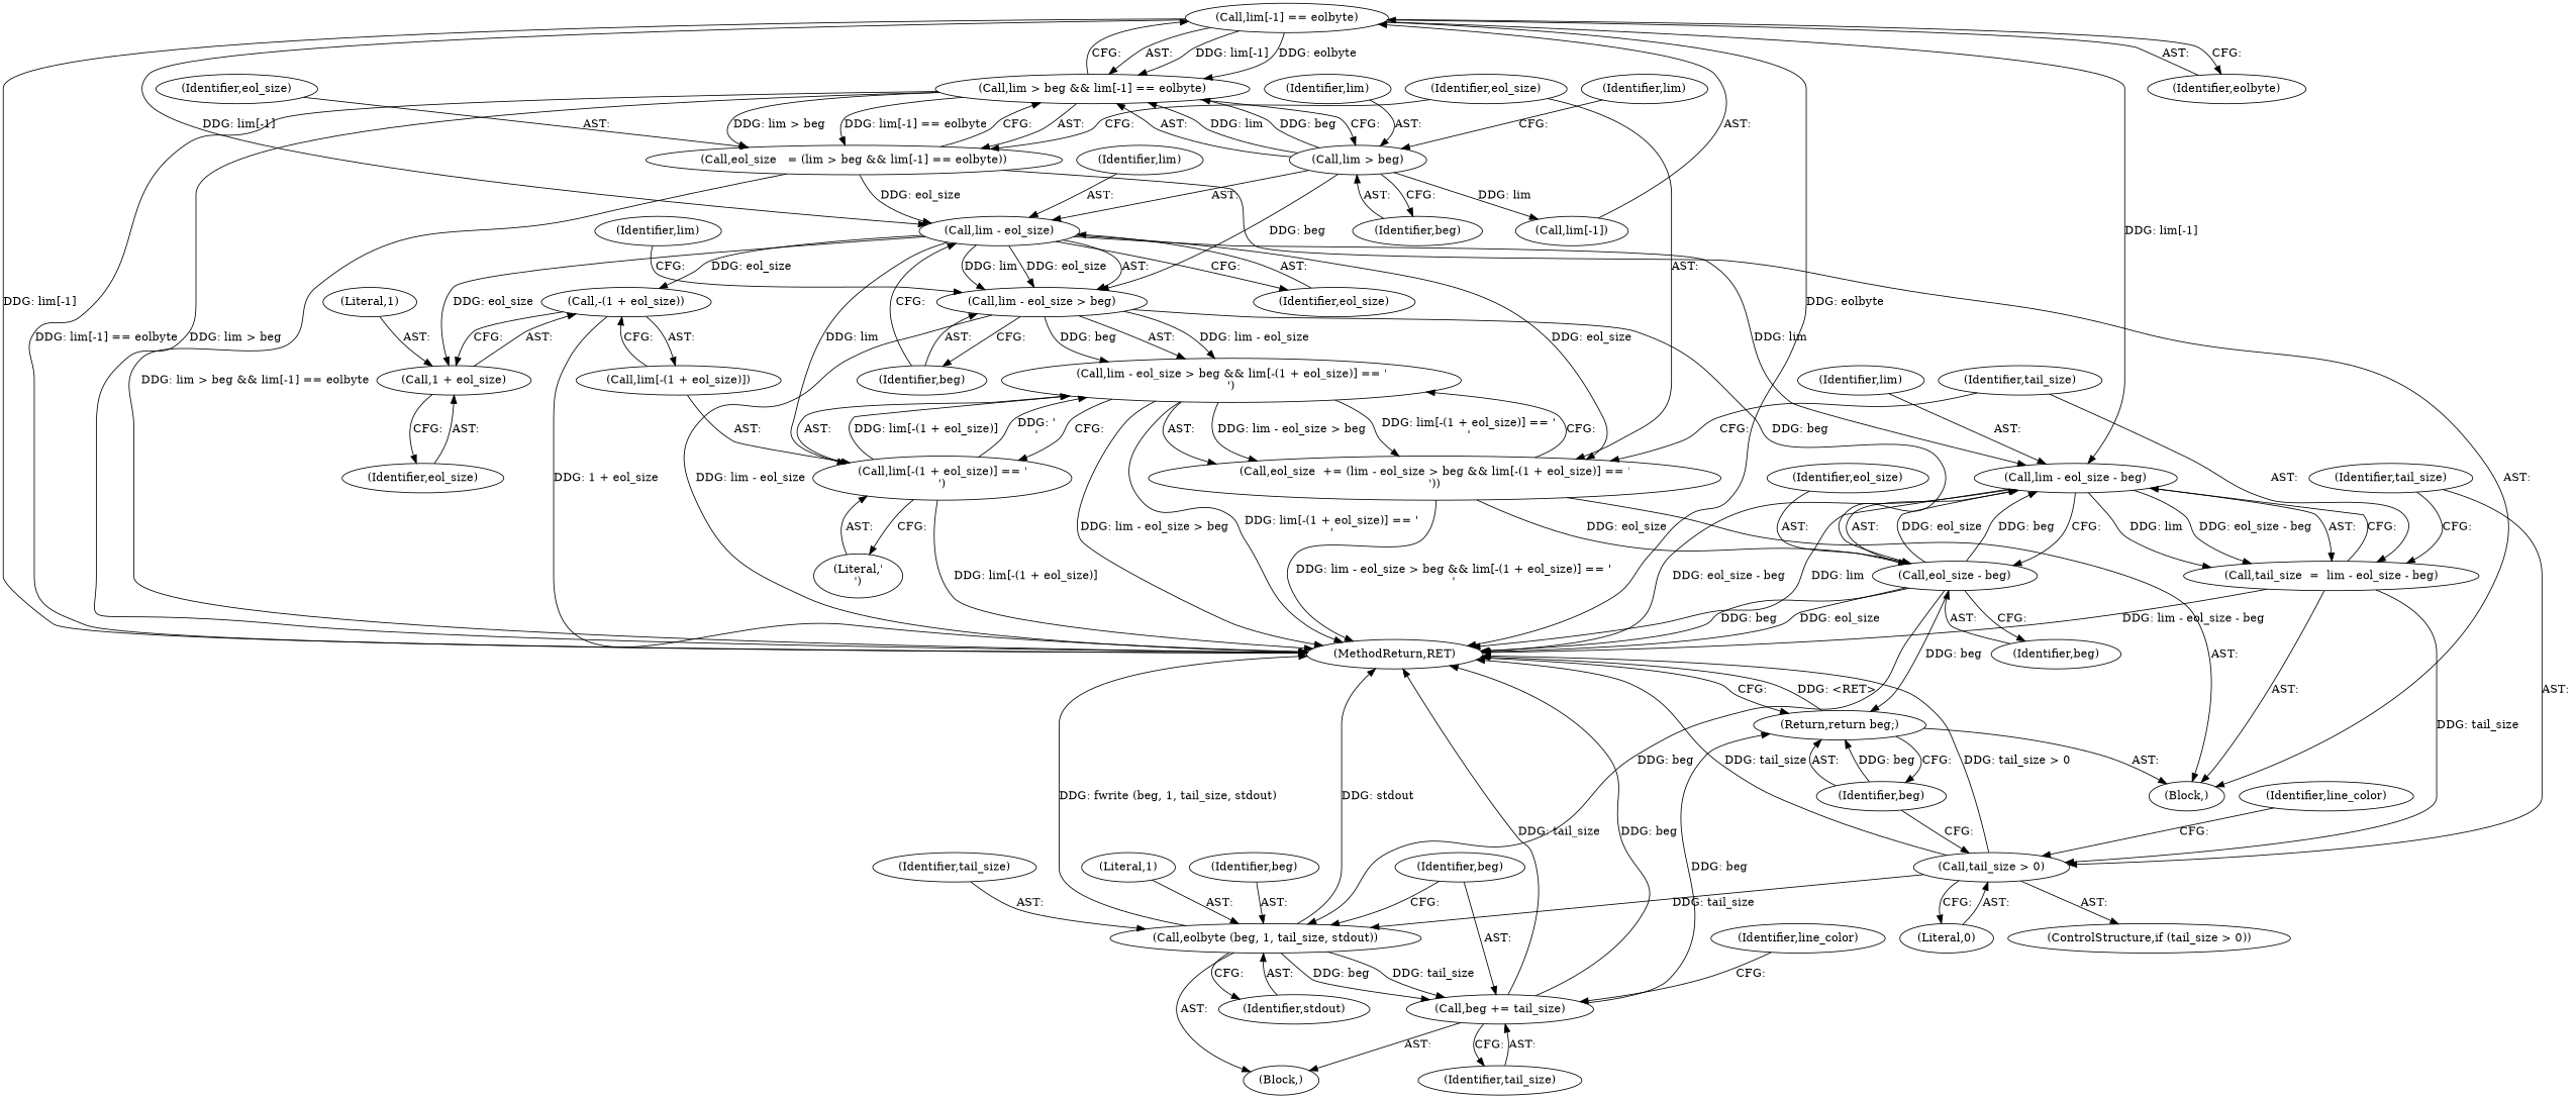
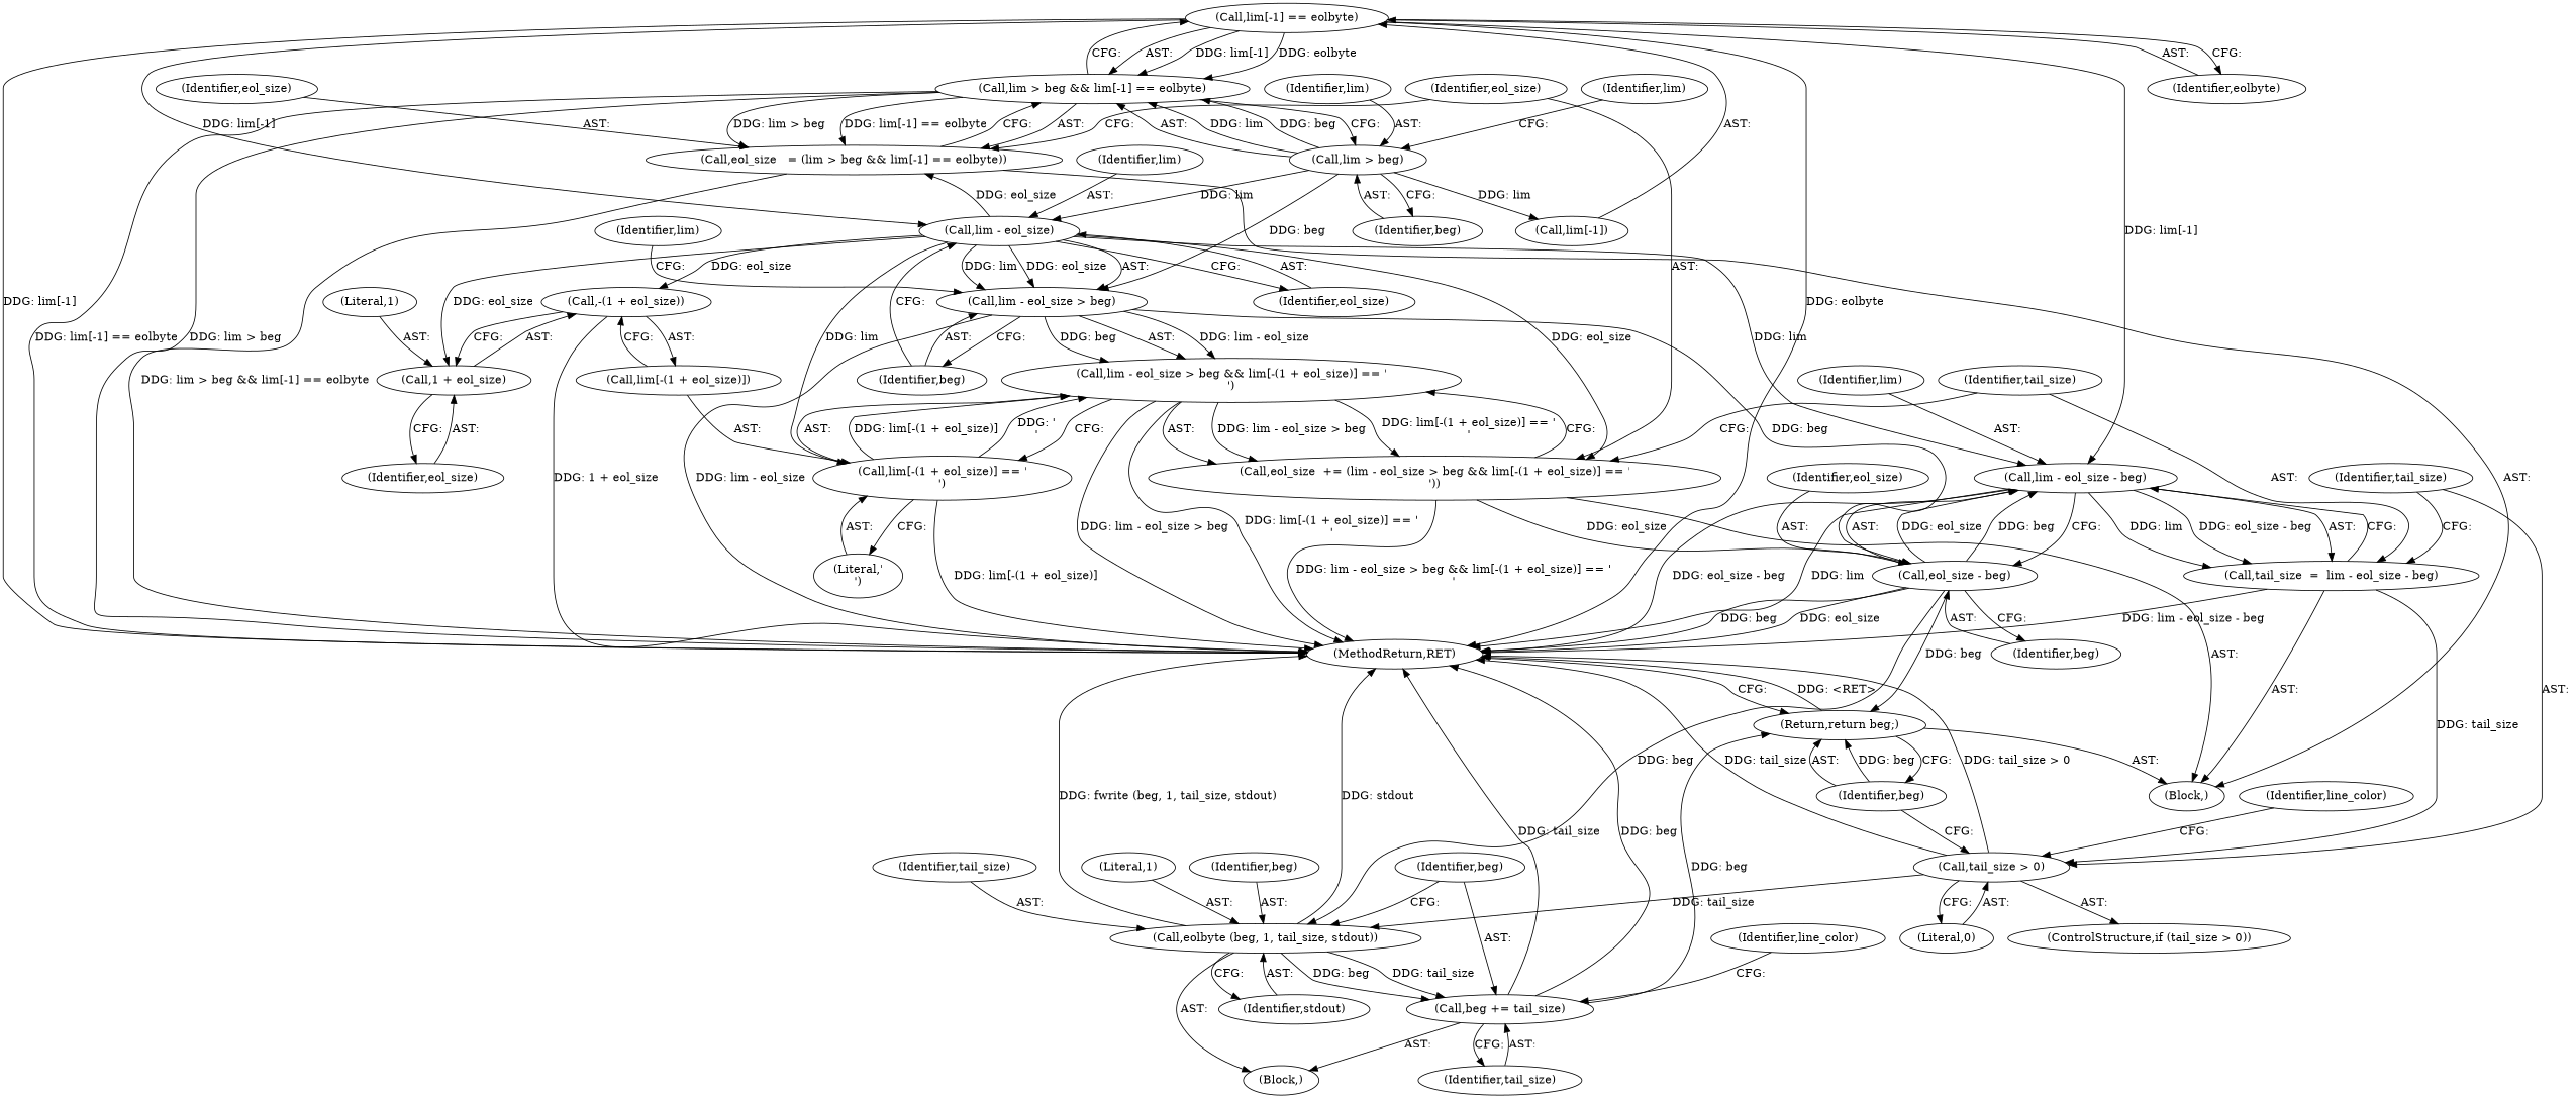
  digraph {
    n1 [label="(Call,lim[-1] == eolbyte)"]
    n2 [label="(Call,lim > beg && lim[-1] == eolbyte)"]
    n3 [label="(Call,lim - eol_size)"]
    n4 [label="(Call,lim - eol_size - beg)"]
    n5 [label="(MethodReturn,RET)"]
    n6 [label="(Identifier,eolbyte)"]
    n7 [label="(Call,lim > beg)"]
    n8 [label="(Call,eol_size   = (lim > beg && lim[-1] == eolbyte))"]
    n9 [label="(Call,lim - eol_size > beg)"]
    n10 [label="(Call,eol_size  += (lim - eol_size > beg && lim[-(1 + eol_size)] == '\r'))"]
    n11 [label="(Call,lim[-(1 + eol_size)] == '\r')"]
    n12 [label="(Call,-(1 + eol_size))"]
    n13 [label="(Call,1 + eol_size)"]
    n14 [label="(Identifier,eol_size)"]
    n15 [label="(Call,eol_size - beg)"]
    n16 [label="(Call,tail_size  =  lim - eol_size - beg)"]
    n17 [label="(Return,return beg;)"]
    n18 [label="(Identifier,beg)"]
    n19 [label="(Call,lim[-1])"]
    n20 [label="(Call,lim - eol_size > beg && lim[-(1 + eol_size)] == '\r')"]
    n21 [label="(Identifier,beg)"]
    n22 [label="(Block,)"]
    n23 [label="(Literal,'\r')"]
    n24 [label="(Call,lim[-(1 + eol_size)])"]
    n25 [label="(Identifier,eol_size)"]
    n26 [label="(Call,eolbyte (beg, 1, tail_size, stdout))"]
    n27 [label="(Identifier,beg)"]
    n28 [label="(Call,beg += tail_size)"]
    n29 [label="(Identifier,stdout)"]
    n30 [label="(Block,)"]
    n31 [label="(Identifier,beg)"]
    n32 [label="(Call,tail_size > 0)"]
    n33 [label="(ControlStructure,if (tail_size > 0))"]
    n34 [label="(Literal,0)"]
    n35 [label="(Identifier,tail_size)"]
    n36 [label="(Identifier,lim)"]
    n37 [label="(Identifier,tail_size)"]
    n38 [label="(Literal,1)"]
    n39 [label="(Identifier,lim)"]
    n40 [label="(Identifier,eol_size)"]
    n41 [label="(Identifier,lim)"]
    n42 [label="(Identifier,eol_size)"]
    n43 [label="(Identifier,beg)"]
    n44 [label="(Literal,1)"]
    n45 [label="(Identifier,line_color)"]
    n46 [label="(Identifier,lim)"]
    n47 [label="(Identifier,lim)"]
    n48 [label="(Identifier,tail_size)"]
    n49 [label="(Identifier,line_color)"]
    n50 [label="(Identifier,beg)"]
    n51 [label="(Identifier,tail_size)"]
    n52 [label="(Identifier,eol_size)"]
    n1 -> n2 [label="AST: "]
    n1 -> n2 [label="DDG: lim[-1]"]
    n1 -> n2 [label="DDG: eolbyte"]
    n1 -> n3 [label="DDG: lim[-1]"]
    n1 -> n4 [label="DDG: lim[-1]"]
    n1 -> n5 [label="DDG: lim[-1]"]
    n1 -> n5 [label="DDG: eolbyte"]
    n1 -> n6 [label="CFG: "]
    n2 -> n1 [label="CFG: "]
    n2 -> n5 [label="DDG: lim[-1] == eolbyte"]
    n2 -> n5 [label="DDG: lim > beg"]
    n2 -> n7 [label="CFG: "]
    n2 -> n8 [label="AST: "]
    n2 -> n8 [label="DDG: lim > beg"]
    n2 -> n8 [label="DDG: lim[-1] == eolbyte"]
    n3 -> n4 [label="DDG: lim"]
    n3 -> n9 [label="AST: "]
    n3 -> n9 [label="DDG: lim"]
    n3 -> n9 [label="DDG: eol_size"]
    n3 -> n10 [label="DDG: eol_size"]
    n3 -> n11 [label="DDG: lim"]
    n3 -> n12 [label="DDG: eol_size"]
    n3 -> n13 [label="DDG: eol_size"]
    n3 -> n14 [label="CFG: "]
    n4 -> n5 [label="DDG: eol_size - beg"]
    n4 -> n5 [label="DDG: lim"]
    n4 -> n15 [label="CFG: "]
    n4 -> n16 [label="AST: "]
    n4 -> n16 [label="DDG: lim"]
    n4 -> n16 [label="DDG: eol_size - beg"]
    n5 -> n17 [label="CFG: "]
    n6 -> n1 [label="AST: "]
    n7 -> n2 [label="AST: "]
    n7 -> n2 [label="DDG: lim"]
    n7 -> n2 [label="DDG: beg"]
-   n7 -> n3 [label="AST: "]
+   n7 -> n3 [label="DDG: lim"]
    n7 -> n9 [label="DDG: beg"]
    n7 -> n18 [label="CFG: "]
    n7 -> n19 [label="DDG: lim"]
    n8 -> n2 [label="CFG: "]
-   n8 -> n3 [label="DDG: eol_size"]
+   n3 -> n8 [label="DDG: eol_size"]
    n8 -> n5 [label="DDG: lim > beg && lim[-1] == eolbyte"]
    n8 -> n22 [label="AST: "]
    n9 -> n5 [label="DDG: lim - eol_size"]
    n9 -> n15 [label="DDG: beg"]
    n9 -> n20 [label="AST: "]
    n9 -> n20 [label="DDG: lim - eol_size"]
    n9 -> n20 [label="DDG: beg"]
    n9 -> n21 [label="CFG: "]
    n10 -> n5 [label="DDG: lim - eol_size > beg && lim[-(1 + eol_size)] == '\r'"]
    n10 -> n15 [label="DDG: eol_size"]
    n10 -> n20 [label="CFG: "]
    n10 -> n22 [label="AST: "]
    n11 -> n5 [label="DDG: lim[-(1 + eol_size)]"]
    n11 -> n20 [label="AST: "]
    n11 -> n20 [label="DDG: lim[-(1 + eol_size)]"]
    n11 -> n20 [label="DDG: '\r'"]
    n11 -> n23 [label="CFG: "]
    n12 -> n5 [label="DDG: 1 + eol_size"]
    n12 -> n13 [label="CFG: "]
    n12 -> n24 [label="AST: "]
    n13 -> n12 [label="AST: "]
    n13 -> n25 [label="CFG: "]
    n14 -> n3 [label="AST: "]
    n15 -> n4 [label="AST: "]
    n15 -> n4 [label="DDG: eol_size"]
    n15 -> n4 [label="DDG: beg"]
    n15 -> n5 [label="DDG: eol_size"]
    n15 -> n5 [label="DDG: beg"]
    n15 -> n17 [label="DDG: beg"]
    n15 -> n26 [label="DDG: beg"]
    n15 -> n27 [label="CFG: "]
    n16 -> n4 [label="CFG: "]
    n16 -> n5 [label="DDG: lim - eol_size - beg"]
    n16 -> n22 [label="AST: "]
    n16 -> n32 [label="DDG: tail_size"]
    n17 -> n5 [label="DDG: <RET>"]
    n17 -> n22 [label="AST: "]
    n17 -> n31 [label="CFG: "]
    n18 -> n7 [label="AST: "]
    n19 -> n1 [label="AST: "]
    n20 -> n5 [label="DDG: lim - eol_size > beg"]
    n20 -> n5 [label="DDG: lim[-(1 + eol_size)] == '\r'"]
    n20 -> n10 [label="AST: "]
    n20 -> n10 [label="DDG: lim - eol_size > beg"]
    n20 -> n10 [label="DDG: lim[-(1 + eol_size)] == '\r'"]
    n20 -> n11 [label="CFG: "]
    n21 -> n3 [label="CFG: "]
    n21 -> n9 [label="AST: "]
    n23 -> n11 [label="AST: "]
    n24 -> n11 [label="AST: "]
    n24 -> n12 [label="CFG: "]
    n25 -> n13 [label="AST: "]
    n26 -> n5 [label="DDG: fwrite (beg, 1, tail_size, stdout)"]
    n26 -> n5 [label="DDG: stdout"]
    n26 -> n28 [label="DDG: tail_size"]
    n26 -> n28 [label="DDG: beg"]
    n26 -> n29 [label="CFG: "]
    n26 -> n30 [label="AST: "]
    n27 -> n15 [label="AST: "]
    n28 -> n5 [label="DDG: tail_size"]
    n28 -> n5 [label="DDG: beg"]
    n28 -> n17 [label="DDG: beg"]
    n28 -> n30 [label="AST: "]
    n28 -> n35 [label="CFG: "]
    n29 -> n26 [label="AST: "]
    n31 -> n17 [label="AST: "]
    n31 -> n17 [label="DDG: beg"]
    n31 -> n32 [label="CFG: "]
    n32 -> n5 [label="DDG: tail_size"]
    n32 -> n5 [label="DDG: tail_size > 0"]
    n32 -> n26 [label="DDG: tail_size"]
    n32 -> n33 [label="AST: "]
    n32 -> n34 [label="CFG: "]
    n34 -> n32 [label="AST: "]
    n35 -> n28 [label="AST: "]
    n36 -> n4 [label="AST: "]
    n37 -> n16 [label="CFG: "]
    n37 -> n32 [label="AST: "]
    n38 -> n13 [label="AST: "]
    n39 -> n3 [label="AST: "]
    n40 -> n15 [label="AST: "]
    n41 -> n9 [label="CFG: "]
    n42 -> n8 [label="CFG: "]
    n42 -> n10 [label="AST: "]
    n43 -> n26 [label="CFG: "]
    n43 -> n28 [label="AST: "]
    n44 -> n26 [label="AST: "]
    n45 -> n32 [label="CFG: "]
    n46 -> n7 [label="AST: "]
    n47 -> n7 [label="CFG: "]
    n48 -> n10 [label="CFG: "]
    n48 -> n16 [label="AST: "]
    n49 -> n28 [label="CFG: "]
    n50 -> n26 [label="AST: "]
    n51 -> n26 [label="AST: "]
    n52 -> n8 [label="AST: "]
  }
